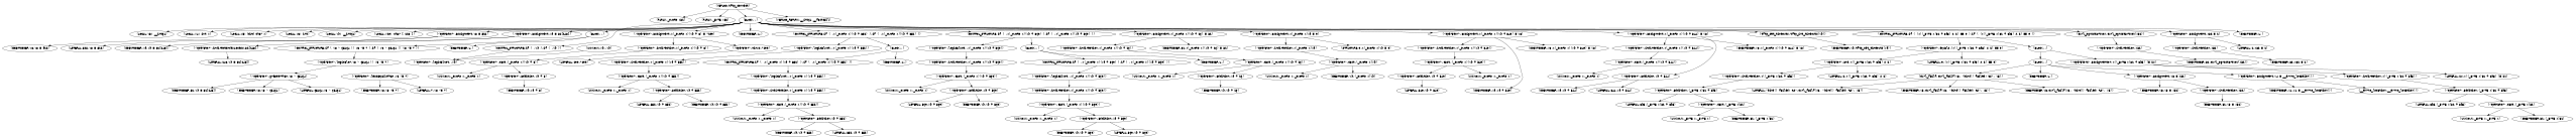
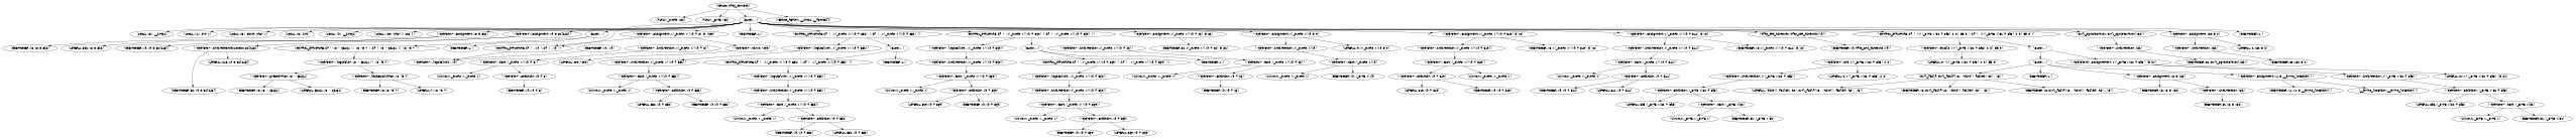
  digraph {
    fontname="DejaVu Sans Mono"
    node [fontname="DejaVu Sans Mono"]
    edge [fontname="DejaVu Sans Mono"]
    n1 [label="(METHOD,tftp_connect)"]
    n2 [label="(PARAM,_QWORD *a1)"]
    n3 [label="(PARAM,_BYTE *a2)"]
    n4 [label="(BLOCK,,)"]
    n5 [label="(METHOD_RETURN,__int64 __fastcall)"]
    n6 [label="(LOCAL,v3: __int64)"]
    n7 [label="(LOCAL,v4: int *)"]
-   n8 [label="(LOCAL,v5: bind char *)"]
+   n8 [label="(LOCAL,v5: const char *)"]
    n9 [label="(LOCAL,v8: int)"]
    n10 [label="(LOCAL,v9: __int64)"]
    n11 [label="(LOCAL,v10: char [ 128 ])"]
    n12 [label="(<operator>.assignment,v8 = 512)"]
    n13 [label="(<operator>.assignment,v9 = a1[148])"]
    n14 [label="(CONTROL_STRUCTURE,if ( !v9 ),if ( !v9 ))"]
    n15 [label="(IDENTIFIER,L,)"]
    n16 [label="(BLOCK,,)"]
    n17 [label="(CONTROL_STRUCTURE,if ( !*(_QWORD *)(v9 + 352) ),if ( !*(_QWORD *)(v9 + 352) ))"]
    n18 [label="(CONTROL_STRUCTURE,if ( !*(_QWORD *)(v9 + 360) ),if ( !*(_QWORD *)(v9 + 360) ))"]
    n19 [label="(<operator>.assignment,*(_QWORD *)(v9 + 16) = a1)"]
    n20 [label="(<operator>.assignment,*(_DWORD *)v9 = 0)"]
    n21 [label="(<operator>.assignment,*(_DWORD *)(v9 + 8) = -100)"]
    n22 [label="(<operator>.assignment,*(_DWORD *)(v9 + 340) = v8)"]
    n23 [label="(<operator>.assignment,*(_DWORD *)(v9 + 344) = v8)"]
-   n24 [label="(tftp_set_timeouts,tftp_int_timeouts(v9))"]
+   n24 [label="(tftp_set_timeouts,tftp_set_timeouts(v9))"]
    n25 [label="(CONTROL_STRUCTURE,if ( (*((_BYTE *)a1 + 895) & 2) == 0 ),if ( (*((_BYTE *)a1 + 895) & 2) == 0 ))"]
    n26 [label="(Curl_pgrsStartNow,Curl_pgrsStartNow(*a1))"]
    n27 [label="(<operator>.assignment,*a2 = 1)"]
    n28 [label="(IDENTIFIER,L,)"]
-   n29 [label="(IDENTIFIER,v8,v8 = 912)"]
+   n29 [label="(IDENTIFIER,v8,v8 = 512)"]
    n30 [label="(LITERAL,512,v8 = 512)"]
    n31 [label="(IDENTIFIER,v9,v9 = a1[148])"]
    n32 [label="(<operator>.indirectIndexAccess,a1[148])"]
    n33 [label="(<operator>.logicalNot,!v9)"]
    n34 [label="(CONTROL_STRUCTURE,if ( v8 > 65464 || v8 <= 7 ),if ( v8 > 65464 || v8 <= 7 ))"]
    n35 [label="(IDENTIFIER,L,)"]
    n36 [label="(<operator>.logicalNot,!*(_QWORD *)(v9 + 352))"]
    n37 [label="(BLOCK,,)"]
    n38 [label="(<operator>.logicalNot,!*(_QWORD *)(v9 + 360))"]
    n39 [label="(BLOCK,,)"]
    n40 [label="(<operator>.indirection,*(_QWORD *)(v9 + 16))"]
    n41 [label="(IDENTIFIER,a1,*(_QWORD *)(v9 + 16) = a1)"]
    n42 [label="(<operator>.indirection,*(_DWORD *)v9)"]
-   n43 [label="(STRUCTURE,0,*(_DWORD *)v9 = 0)"]
+   n43 [label="(LITERAL,0,*(_DWORD *)v9 = 0)"]
    n44 [label="(<operator>.indirection,*(_DWORD *)(v9 + 8))"]
    n45 [label="(<operator>.minus,-100)"]
    n46 [label="(<operator>.indirection,*(_DWORD *)(v9 + 340))"]
    n47 [label="(IDENTIFIER,v8,*(_DWORD *)(v9 + 340) = v8)"]
    n48 [label="(<operator>.indirection,*(_DWORD *)(v9 + 344))"]
    n49 [label="(IDENTIFIER,v8,*(_DWORD *)(v9 + 344) = v8)"]
-   n50 [label="(IDENTIFIER,v9,tftp_set_timeouts(v9))"]
+   n50 [label="(IDENTIFIER,v9,tftp_and_timeouts(v9))"]
    n51 [label="(<operator>.equals,(*((_BYTE *)a1 + 895) & 2) == 0)"]
    n52 [label="(BLOCK,,)"]
    n53 [label="(<operator>.indirection,*a1)"]
    n54 [label="(<operator>.indirection,*a2)"]
    n55 [label="(LITERAL,1,*a2 = 1)"]
    n56 [label="(IDENTIFIER,a1,v9 = a1[148])"]
    n57 [label="(LITERAL,148,v9 = a1[148])"]
-   n58 [label="(UNKNOWN,v9,!v9)"]
+   n58 [label="(IDENTIFIER,v9,!v9)"]
    n59 [label="(<operator>.logicalOr,v8 > 65464 || v8 <= 7)"]
    n60 [label="(<operator>.greaterThan,v8 > 65464)"]
    n61 [label="(<operator>.lessEqualsThan,v8 <= 7)"]
    n62 [label="(IDENTIFIER,v8,v8 > 65464)"]
    n63 [label="(LITERAL,65464,v8 > 65464)"]
    n64 [label="(IDENTIFIER,v8,v8 <= 7)"]
    n65 [label="(LITERAL,7,v8 <= 7)"]
    n66 [label="(<operator>.indirection,*(_QWORD *)(v9 + 352))"]
    n67 [label="(CONTROL_STRUCTURE,if ( !*(_QWORD *)(v9 + 352) ),if ( !*(_QWORD *)(v9 + 352) ))"]
    n68 [label="(IDENTIFIER,L,)"]
    n69 [label="(<operator>.cast,(_QWORD *)(v9 + 352))"]
    n70 [label="(UNKNOWN,_QWORD *,_QWORD *)"]
    n71 [label="(<operator>.addition,v9 + 352)"]
    n72 [label="(IDENTIFIER,v9,v9 + 352)"]
    n73 [label="(LITERAL,352,v9 + 352)"]
    n74 [label="(<operator>.logicalNot,!*(_QWORD *)(v9 + 352))"]
    n75 [label="(<operator>.indirection,*(_QWORD *)(v9 + 352))"]
    n76 [label="(<operator>.cast,(_QWORD *)(v9 + 352))"]
    n77 [label="(UNKNOWN,_QWORD *,_QWORD *)"]
    n78 [label="(<operator>.addition,v9 + 352)"]
    n79 [label="(IDENTIFIER,v9,v9 + 352)"]
    n80 [label="(LITERAL,352,v9 + 352)"]
    n81 [label="(<operator>.indirection,*(_QWORD *)(v9 + 360))"]
    n82 [label="(CONTROL_STRUCTURE,if ( !*(_QWORD *)(v9 + 360) ),if ( !*(_QWORD *)(v9 + 360) ))"]
    n83 [label="(IDENTIFIER,L,)"]
    n84 [label="(<operator>.cast,(_QWORD *)(v9 + 360))"]
    n85 [label="(UNKNOWN,_QWORD *,_QWORD *)"]
    n86 [label="(<operator>.addition,v9 + 360)"]
    n87 [label="(IDENTIFIER,v9,v9 + 360)"]
    n88 [label="(LITERAL,360,v9 + 360)"]
    n89 [label="(<operator>.logicalNot,!*(_QWORD *)(v9 + 360))"]
    n90 [label="(<operator>.indirection,*(_QWORD *)(v9 + 360))"]
    n91 [label="(<operator>.cast,(_QWORD *)(v9 + 360))"]
    n92 [label="(UNKNOWN,_QWORD *,_QWORD *)"]
    n93 [label="(<operator>.addition,v9 + 360)"]
    n94 [label="(IDENTIFIER,v9,v9 + 360)"]
    n95 [label="(LITERAL,360,v9 + 360)"]
    n96 [label="(<operator>.cast,(_QWORD *)(v9 + 16))"]
    n97 [label="(UNKNOWN,_QWORD *,_QWORD *)"]
    n98 [label="(<operator>.addition,v9 + 16)"]
    n99 [label="(IDENTIFIER,v9,v9 + 16)"]
    n100 [label="(<operator>.cast,(_DWORD *)v9)"]
    n101 [label="(UNKNOWN,_DWORD *,_DWORD *)"]
-   n102 [label="(IDENTIFIER,v9,(_DWORD *)v9)"]
+   n102 [label="(IDENTIFIER,v9,(_BYTE *)v9)"]
    n103 [label="(<operator>.cast,(_DWORD *)(v9 + 8))"]
    n104 [label="(LITERAL,100,-100)"]
    n105 [label="(UNKNOWN,_DWORD *,_DWORD *)"]
    n106 [label="(<operator>.addition,v9 + 8)"]
    n107 [label="(IDENTIFIER,v9,v9 + 8)"]
    n108 [label="(<operator>.cast,(_DWORD *)(v9 + 340))"]
    n109 [label="(UNKNOWN,_DWORD *,_DWORD *)"]
    n110 [label="(<operator>.addition,v9 + 340)"]
    n111 [label="(IDENTIFIER,v9,v9 + 340)"]
    n112 [label="(LITERAL,340,v9 + 340)"]
    n113 [label="(<operator>.cast,(_DWORD *)(v9 + 344))"]
    n114 [label="(UNKNOWN,_DWORD *,_DWORD *)"]
    n115 [label="(<operator>.addition,v9 + 344)"]
    n116 [label="(IDENTIFIER,v9,v9 + 344)"]
    n117 [label="(LITERAL,344,v9 + 344)"]
    n118 [label="(<operator>.and,*((_BYTE *)a1 + 895) & 2)"]
    n119 [label="(LITERAL,0,(*((_BYTE *)a1 + 895) & 2) == 0)"]
    n120 [label="(BLOCK,,)"]
    n121 [label="(<operators>.assignmentOr,*((_BYTE *)a1 + 895) |= 2u)"]
    n122 [label="(<operator>.indirection,*((_BYTE *)a1 + 895))"]
    n123 [label="(LITERAL,2,*((_BYTE *)a1 + 895) & 2)"]
    n124 [label="(<operator>.addition,(_BYTE *)a1 + 895)"]
    n125 [label="(<operator>.cast,(_BYTE *)a1)"]
    n126 [label="(LITERAL,895,(_BYTE *)a1 + 895)"]
    n127 [label="(UNKNOWN,_BYTE *,_BYTE *)"]
    n128 [label="(IDENTIFIER,a1,(_BYTE *)a1)"]
    n129 [label="(<operator>.assignment,v3 = *a1)"]
    n130 [label="(<operator>.assignment,v4 = __errno_location())"]
    n131 [label="(Curl_failf,Curl_failf(v3, \"bind() failed; %s\", v5))"]
    n132 [label="(IDENTIFIER,L,)"]
    n133 [label="(<operator>.indirection,*((_BYTE *)a1 + 895))"]
    n134 [label="(LITERAL,2u,*((_BYTE *)a1 + 895) |= 2u)"]
    n135 [label="(IDENTIFIER,v3,v3 = *a1)"]
    n136 [label="(<operator>.indirection,*a1)"]
    n137 [label="(IDENTIFIER,v4,v4 = __errno_location())"]
    n138 [label="(__errno_location,__errno_location())"]
    n139 [label="(IDENTIFIER,v3,Curl_failf(v3, \"bind() failed; %s\", v5))"]
    n140 [label="(LITERAL,\"bind() failed; %s\",Curl_failf(v3, \"bind() failed; %s\", v5))"]
    n141 [label="(IDENTIFIER,v5,Curl_failf(v3, \"bind() failed; %s\", v5))"]
    n142 [label="(IDENTIFIER,a1,v3 = *a1)"]
    n143 [label="(<operator>.addition,(_BYTE *)a1 + 895)"]
    n144 [label="(<operator>.cast,(_BYTE *)a1)"]
    n145 [label="(LITERAL,895,(_BYTE *)a1 + 895)"]
    n146 [label="(UNKNOWN,_BYTE *,_BYTE *)"]
    n147 [label="(IDENTIFIER,a1,(_BYTE *)a1)"]
    n148 [label="(IDENTIFIER,a1,Curl_pgrsStartNow(*a1))"]
    n149 [label="(IDENTIFIER,a2,*a2 = 1)"]
    n1 -> n2
    n1 -> n3
    n1 -> n4
    n1 -> n5
    n4 -> n6
    n4 -> n7
    n4 -> n8
    n4 -> n9
    n4 -> n10
    n4 -> n11
    n4 -> n12
    n4 -> n13
    n4 -> n14
    n4 -> n15
    n4 -> n16
    n4 -> n17
    n4 -> n18
    n4 -> n19
    n4 -> n20
    n4 -> n21
    n4 -> n22
    n4 -> n23
    n4 -> n24
    n4 -> n25
    n4 -> n26
    n4 -> n27
    n4 -> n28
    n12 -> n29
    n12 -> n30
    n13 -> n31
    n13 -> n32
    n14 -> n33
    n16 -> n34
    n16 -> n35
    n17 -> n36
    n17 -> n37
    n18 -> n38
    n18 -> n39
-   n19 -> n40
    n19 -> n41
    n20 -> n42
    n20 -> n43
-   n21 -> n44
+   n21 -> n14
    n21 -> n45
    n22 -> n46
    n22 -> n47
    n23 -> n48
    n23 -> n49
    n24 -> n50
    n25 -> n51
    n25 -> n52
    n26 -> n53
    n27 -> n54
    n27 -> n55
-   n60 -> n56
+   n32 -> n56
    n32 -> n57
    n34 -> n59
    n36 -> n66
    n37 -> n67
    n37 -> n68
    n38 -> n81
    n39 -> n82
    n39 -> n83
    n40 -> n96
    n42 -> n100
    n44 -> n103
    n45 -> n104
    n46 -> n108
    n48 -> n113
-   n51 -> n118
    n51 -> n119
    n52 -> n120
    n52 -> n121
    n53 -> n148
    n54 -> n149
    n58 -> n33
    n59 -> n60
+   n59 -> n61
    n60 -> n62
    n60 -> n63
    n61 -> n64
    n61 -> n65
    n66 -> n69
    n67 -> n74
    n69 -> n70
    n69 -> n71
    n71 -> n72
    n71 -> n73
    n74 -> n75
    n75 -> n76
    n76 -> n77
    n76 -> n78
    n78 -> n79
    n78 -> n80
    n81 -> n84
    n82 -> n89
    n84 -> n85
    n84 -> n86
    n86 -> n87
    n86 -> n88
    n89 -> n90
    n90 -> n91
    n91 -> n92
    n91 -> n93
    n93 -> n94
    n93 -> n95
    n96 -> n97
    n96 -> n98
    n98 -> n99
    n100 -> n101
    n100 -> n102
    n103 -> n105
    n103 -> n106
    n106 -> n107
    n108 -> n109
    n108 -> n110
-   n22 -> n111
+   n110 -> n111
    n110 -> n112
    n113 -> n114
-   n23 -> n115
+   n113 -> n115
    n115 -> n116
    n115 -> n117
    n118 -> n122
    n118 -> n123
    n120 -> n129
    n120 -> n130
    n120 -> n131
    n120 -> n132
    n121 -> n133
    n121 -> n134
    n122 -> n124
    n124 -> n125
    n124 -> n126
    n125 -> n127
    n125 -> n128
    n129 -> n135
    n129 -> n136
    n130 -> n137
    n130 -> n138
    n131 -> n139
    n131 -> n140
    n131 -> n141
    n133 -> n143
    n136 -> n142
    n143 -> n144
    n143 -> n145
    n144 -> n146
    n144 -> n147
  }
